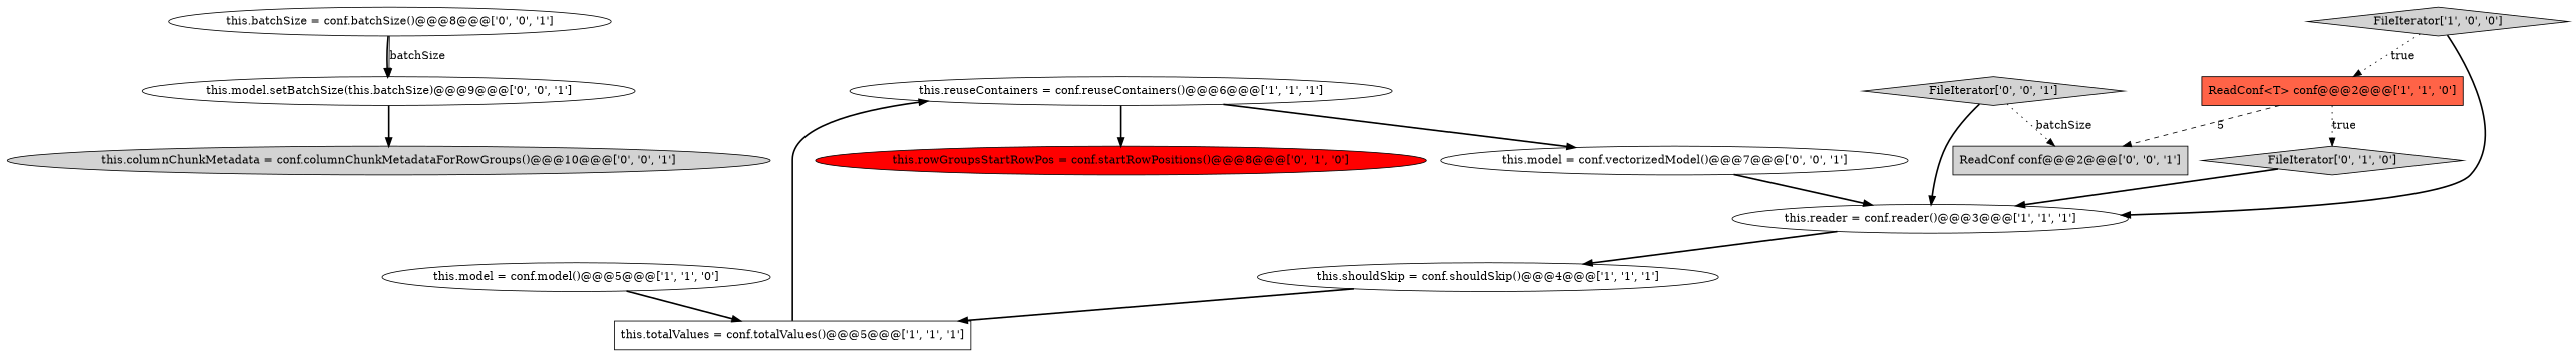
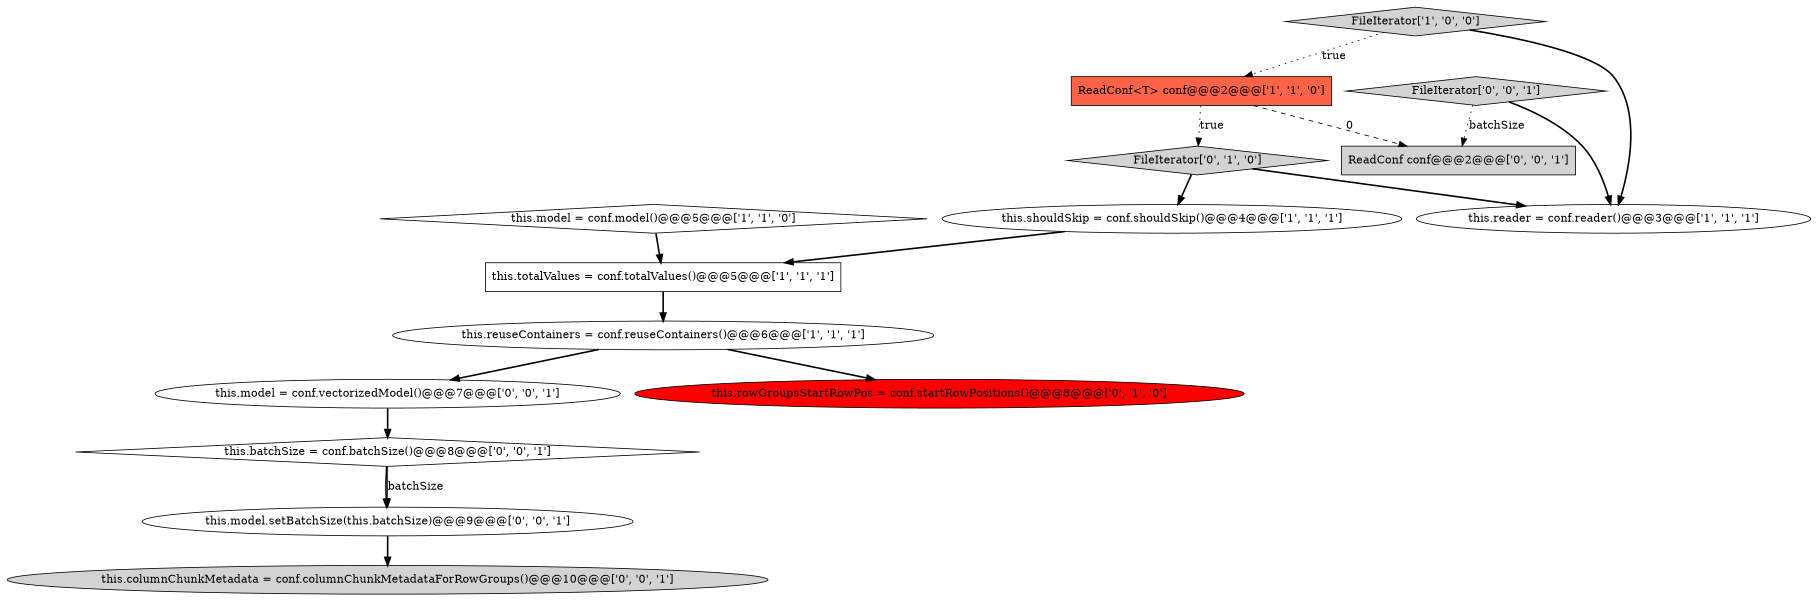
  digraph {
    node [fillcolor=white shape=ellipse style=filled]
    edge [style=bold]
    n1 [fillcolor=lightgray label="this.columnChunkMetadata = conf.columnChunkMetadataForRowGroups()@@@10@@@['0', '0', '1']"]
    n2 [fillcolor=red label="this.rowGroupsStartRowPos = conf.startRowPositions()@@@8@@@['0', '1', '0']"]
    n3 [label="this.model = conf.vectorizedModel()@@@7@@@['0', '0', '1']"]
-   n4 [label="this.batchSize = conf.batchSize()@@@8@@@['0', '0', '1']"]
+   n4 [label="this.batchSize = conf.batchSize()@@@8@@@['0', '0', '1']" shape=diamond]
    n5 [label="this.model.setBatchSize(this.batchSize)@@@9@@@['0', '0', '1']"]
    n6 [label="this.reuseContainers = conf.reuseContainers()@@@6@@@['1', '1', '1']"]
-   n7 [label="this.model = conf.model()@@@5@@@['1', '1', '0']"]
+   n7 [label="this.model = conf.model()@@@5@@@['1', '1', '0']" shape=diamond]
    n8 [label="this.totalValues = conf.totalValues()@@@5@@@['1', '1', '1']" shape=box]
    n9 [label="this.reader = conf.reader()@@@3@@@['1', '1', '1']"]
    n10 [label="this.shouldSkip = conf.shouldSkip()@@@4@@@['1', '1', '1']"]
    n11 [fillcolor=lightgray label="ReadConf conf@@@2@@@['0', '0', '1']" shape=box]
    n12 [fillcolor=lightgray label="FileIterator['0', '0', '1']" shape=diamond]
    n13 [fillcolor=lightgray label="FileIterator['0', '1', '0']" shape=diamond]
    n14 [fillcolor=tomato label="ReadConf<T> conf@@@2@@@['1', '1', '0']" shape=box]
    n15 [fillcolor=lightgray label="FileIterator['1', '0', '0']" shape=diamond]
-   n3 -> n9
+   n3 -> n4
    n4 -> n5
    n4 -> n5 [label=batchSize style=solid]
    n5 -> n1
    n6 -> n2
    n6 -> n3
    n7 -> n8
    n8 -> n6
-   n9 -> n10
+   n13 -> n10
    n10 -> n8
    n12 -> n9
    n12 -> n11 [label=batchSize style=dotted]
    n13 -> n9
-   n14 -> n11 [label=5 style=dashed]
+   n14 -> n11 [label=0 style=dashed]
    n14 -> n13 [label=true style=dotted]
    n15 -> n9
    n15 -> n14 [label=true style=dotted]
  }
